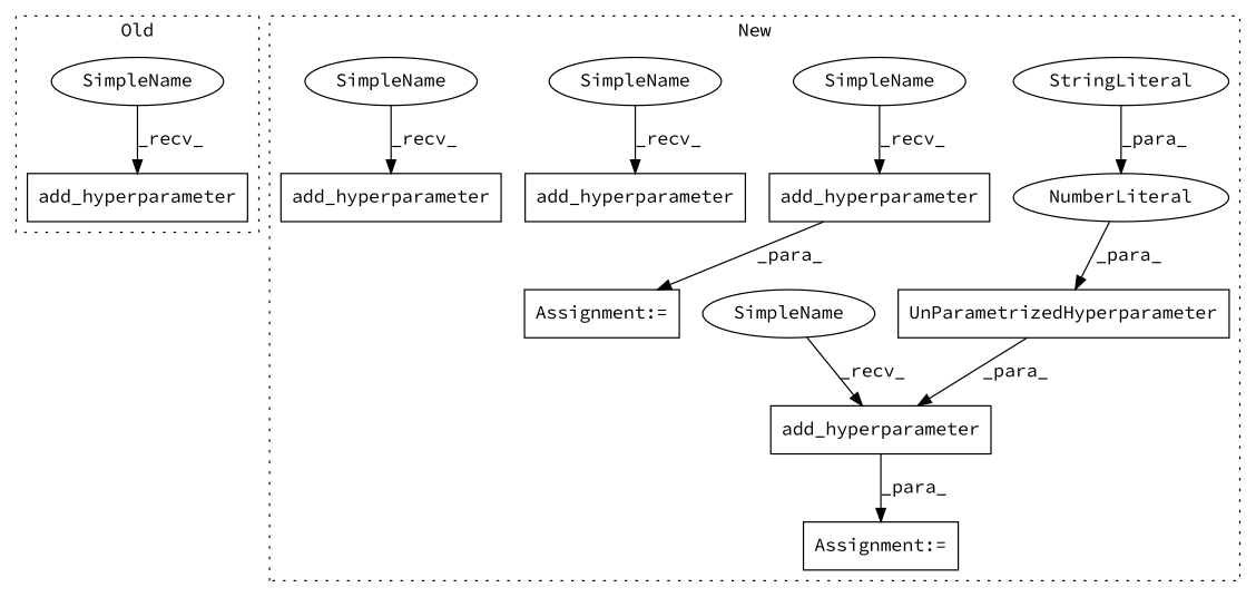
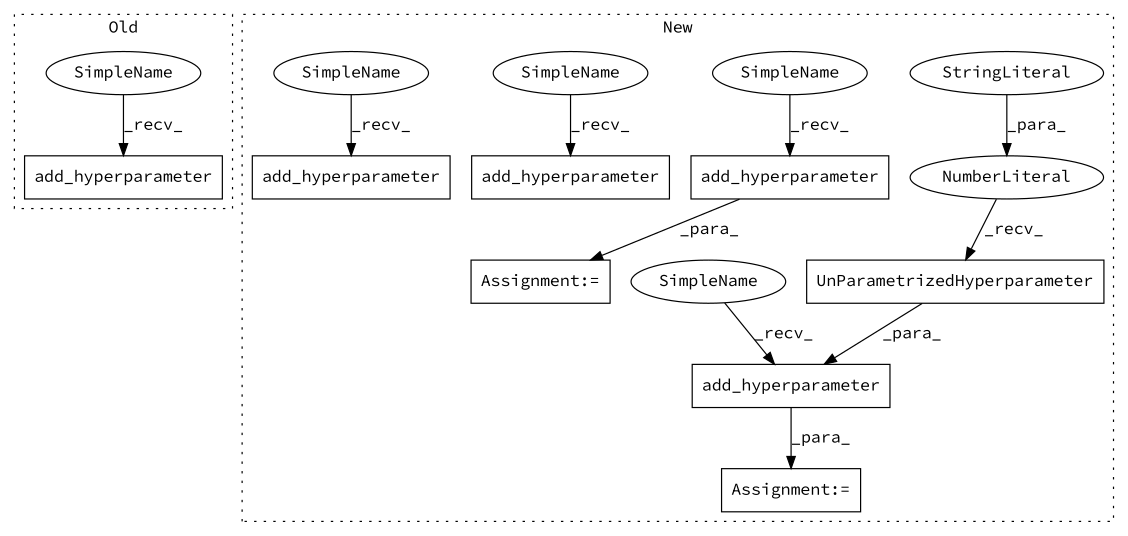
  digraph {
    fontname="Source Code Pro"
    node [a=32 fontname="Source Code Pro" l="19,1" shape=box]
    edge [fontname="Source Code Pro"]
    n1 [label=add_hyperparameter s="4940,4972"]
    n2 [a=42 l=2 label=SimpleName s=4937 shape=ellipse]
    n3 [l="29,1" label=UnParametrizedHyperparameter s="5474,5533"]
    n4 [a=45 l=26 label=StringLiteral s=5503 shape=ellipse]
    n5 [a=34 l=3 label=NumberLiteral s=5530 shape=ellipse]
    n6 [label=add_hyperparameter s="5455,5534"]
    n7 [label=add_hyperparameter s="5836,5904"]
    n8 [a=7 l=1 label="Assignment:=" s=5832]
    n9 [label=add_hyperparameter s="5554,5631"]
    n10 [a=7 l=1 label="Assignment:=" s=5451]
    n11 [label=add_hyperparameter s="4842,4943"]
    n12 [a=42 l=2 label=SimpleName s=5452 shape=ellipse]
    n13 [a=42 l=2 label=SimpleName s=5833 shape=ellipse]
    n14 [a=42 l=2 label=SimpleName s=4839 shape=ellipse]
    n15 [a=42 l=2 label=SimpleName s=5551 shape=ellipse]
    subgraph cluster_1 {
      label=Old
      style=dotted
      n1
      n2
    }
    subgraph cluster_2 {
      label=New
      style=dotted
      n3
      n4
      n5
      n6
      n7
      n8
      n9
      n10
      n11
      n12
      n13
      n14
      n15
    }
    n2 -> n1 [label=_recv_]
    n3 -> n6 [label=_para_]
    n4 -> n5 [label=_para_]
-   n5 -> n3 [label=_para_]
+   n5 -> n3 [label=_recv_]
    n6 -> n10 [label=_para_]
    n7 -> n8 [label=_para_]
    n12 -> n6 [label=_recv_]
    n13 -> n7 [label=_recv_]
    n14 -> n11 [label=_recv_]
    n15 -> n9 [label=_recv_]
  }
